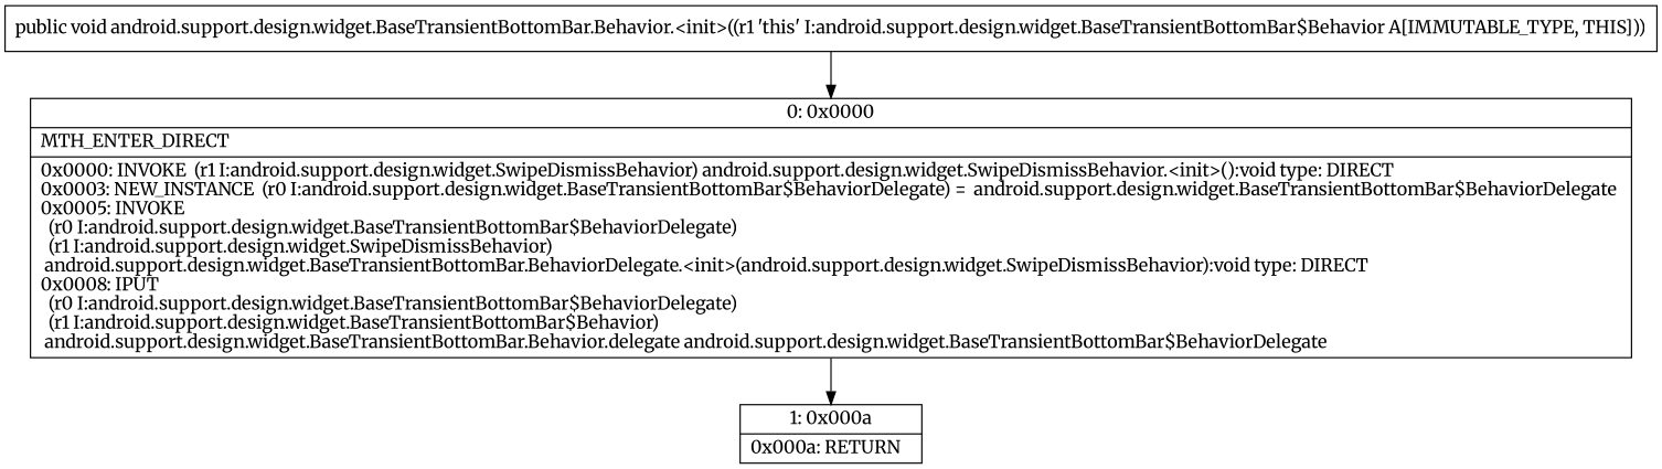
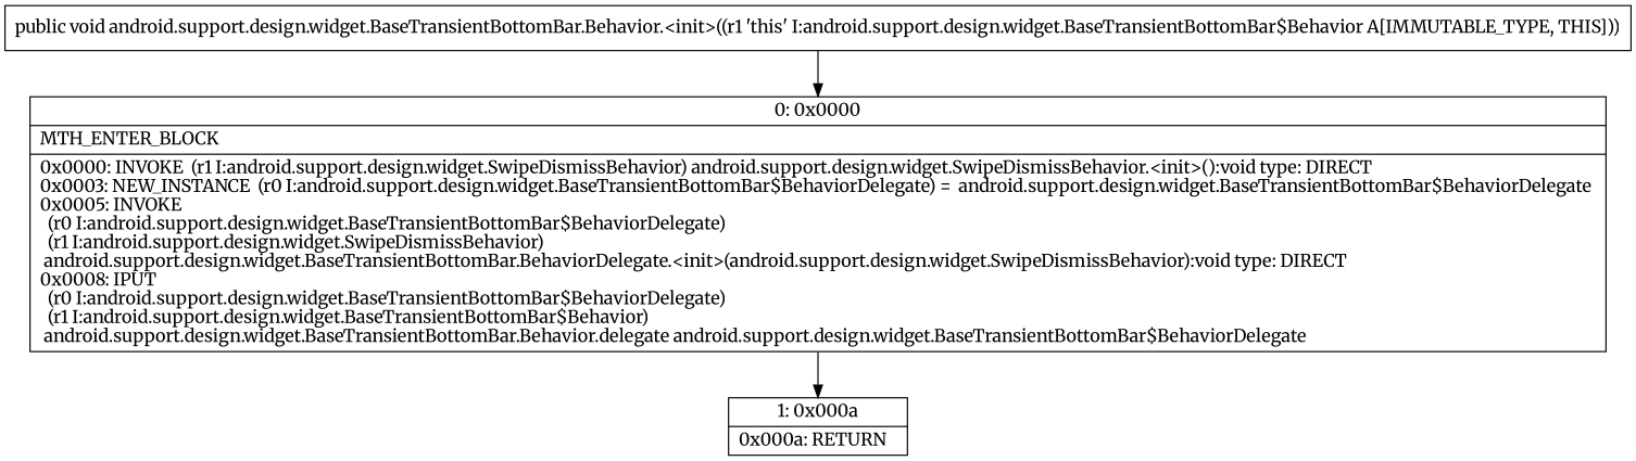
  digraph {
    fontname=Merriweather
    node [shape=record fontname=Merriweather]
    edge [fontname=Merriweather]
-   n1 [label="{0\:\ 0x0000|MTH_ENTER_DIRECT\l|0x0000: INVOKE  (r1 I:android.support.design.widget.SwipeDismissBehavior) android.support.design.widget.SwipeDismissBehavior.\<init\>():void type: DIRECT \l0x0003: NEW_INSTANCE  (r0 I:android.support.design.widget.BaseTransientBottomBar$BehaviorDelegate) =  android.support.design.widget.BaseTransientBottomBar$BehaviorDelegate \l0x0005: INVOKE  \l  (r0 I:android.support.design.widget.BaseTransientBottomBar$BehaviorDelegate)\l  (r1 I:android.support.design.widget.SwipeDismissBehavior)\l android.support.design.widget.BaseTransientBottomBar.BehaviorDelegate.\<init\>(android.support.design.widget.SwipeDismissBehavior):void type: DIRECT \l0x0008: IPUT  \l  (r0 I:android.support.design.widget.BaseTransientBottomBar$BehaviorDelegate)\l  (r1 I:android.support.design.widget.BaseTransientBottomBar$Behavior)\l android.support.design.widget.BaseTransientBottomBar.Behavior.delegate android.support.design.widget.BaseTransientBottomBar$BehaviorDelegate \l}"]
+   n1 [label="{0\:\ 0x0000|MTH_ENTER_BLOCK\l|0x0000: INVOKE  (r1 I:android.support.design.widget.SwipeDismissBehavior) android.support.design.widget.SwipeDismissBehavior.\<init\>():void type: DIRECT \l0x0003: NEW_INSTANCE  (r0 I:android.support.design.widget.BaseTransientBottomBar$BehaviorDelegate) =  android.support.design.widget.BaseTransientBottomBar$BehaviorDelegate \l0x0005: INVOKE  \l  (r0 I:android.support.design.widget.BaseTransientBottomBar$BehaviorDelegate)\l  (r1 I:android.support.design.widget.SwipeDismissBehavior)\l android.support.design.widget.BaseTransientBottomBar.BehaviorDelegate.\<init\>(android.support.design.widget.SwipeDismissBehavior):void type: DIRECT \l0x0008: IPUT  \l  (r0 I:android.support.design.widget.BaseTransientBottomBar$BehaviorDelegate)\l  (r1 I:android.support.design.widget.BaseTransientBottomBar$Behavior)\l android.support.design.widget.BaseTransientBottomBar.Behavior.delegate android.support.design.widget.BaseTransientBottomBar$BehaviorDelegate \l}"]
    n2 [label="{1\:\ 0x000a|0x000a: RETURN   \l}"]
    n3 [label="{public void android.support.design.widget.BaseTransientBottomBar.Behavior.\<init\>((r1 'this' I:android.support.design.widget.BaseTransientBottomBar$Behavior A[IMMUTABLE_TYPE, THIS])) }"]
    n1 -> n2
    n3 -> n1
  }
